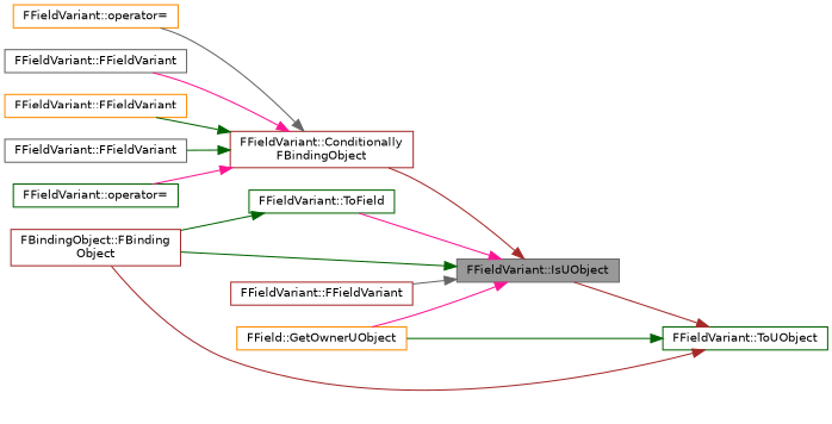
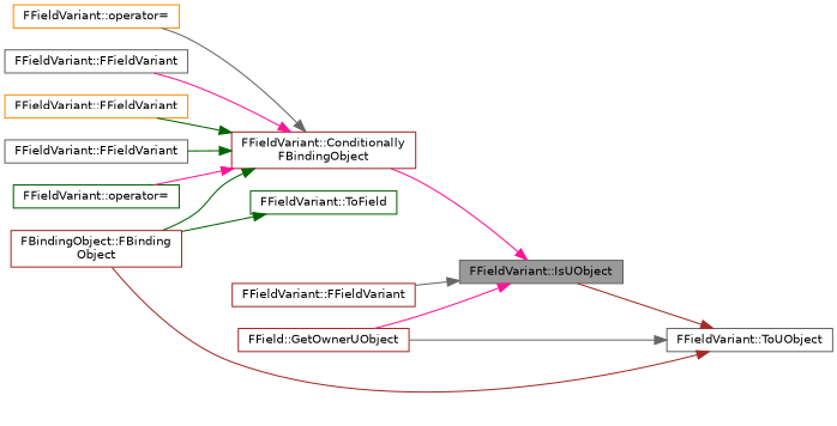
  digraph {
    rankdir=RL
    node [color=gray40 fillcolor=white fontname=Helvetica fontsize=10 shape=box style=filled]
    edge [color=darkgreen dir=back fontname=Helvetica fontsize=10 labelfontname=Helvetica labelfontsize=10 style=solid]
    n1 [fillcolor=grey60 fontcolor=black height=0.2 label="FFieldVariant::IsUObject" width=0.4]
    n2 [color=brown height=0.2 label="FBindingObject::FBinding\lObject" width=0.4]
    n3 [color=brown height=0.2 label="FFieldVariant::FFieldVariant" width=0.4]
    n4 [color=brown height=0.2 label="FFieldVariant::Conditionally\lFBindingObject" width=0.4]
-   n5 [color=darkorange height=0.2 label="FField::GetOwnerUObject" width=0.4]
+   n5 [color=brown height=0.2 label="FField::GetOwnerUObject" width=0.4]
    n6 [color=darkgreen height=0.2 label="FFieldVariant::ToField" width=0.4]
    n7 [height=0.2 label="FFieldVariant::FFieldVariant" width=0.4]
    n8 [color=darkorange height=0.2 label="FFieldVariant::FFieldVariant" width=0.4]
    n9 [height=0.2 label="FFieldVariant::FFieldVariant" width=0.4]
    n10 [color=darkgreen height=0.2 label="FFieldVariant::operator=" width=0.4]
    n11 [color=darkorange height=0.2 label="FFieldVariant::operator=" width=0.4]
-   n12 [color=darkgreen height=0.2 label="FFieldVariant::ToUObject" width=0.4]
-   n1 -> n2
+   n12 [height=0.2 label="FFieldVariant::ToUObject" width=0.4]
+   n4 -> n2
    n1 -> n3 [color=gray40]
-   n1 -> n4 [color=brown]
+   n1 -> n4 [color=deeppink]
    n1 -> n5 [color=deeppink]
-   n1 -> n6 [color=deeppink]
    n4 -> n7 [color=deeppink]
    n4 -> n8
    n4 -> n9
    n4 -> n10 [color=deeppink]
    n4 -> n11 [color=gray40]
    n6 -> n2
    n12 -> n1 [color=brown]
    n12 -> n2 [color=brown]
-   n12 -> n5
+   n12 -> n5 [color=gray40]
  }
